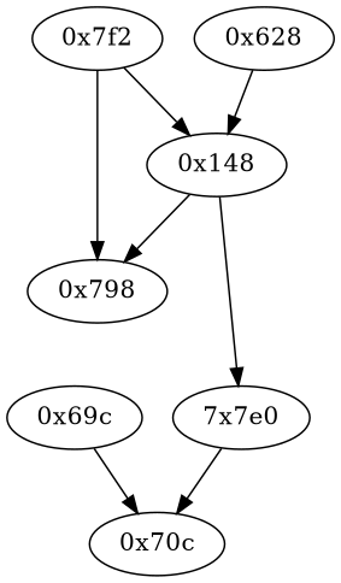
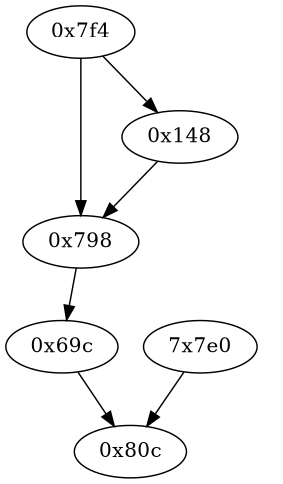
  strict digraph {
    "edge"="{}"
    file="/Users/mark/Documents//论文//第二篇论文//2018-08-24交论文后的备份/2019/CFG/small-programs/1b-1-2-1-0-dc-1-0-1/1576_recovered.dot"
    "graph"="{u'file': u'/Users/mark/Documents//\u8bba\u6587//\u7b2c\u4e8c\u7bc7\u8bba\u6587//2018-08-24\u4ea4\u8bba\u6587\u540e\u7684\u5907\u4efd/2019/CFG/small-programs/1b-1-2-1-0-dc-1-0-1/1576_recovered.dot'}"
    "node"="{u'opcode': u''}"
    "0x798" [opcode="[u'ldr', u'cmp', u'mov', u'mov', u'strb', u'ldr', u'b']"]
    "0x69c" [opcode="[u'mov', u'bl', u'ldr', u'b']"]
-   "0x7f4" [opcode="[u'ldr', u'ldr', u'add', u'str', u'ldr', u'b']" label="0x7f2"]
+   "0x7f4" [opcode="[u'ldr', u'ldr', u'add', u'str', u'ldr', u'b']"]
    n4 [label="0x148" opcode="[u'ldr', u'str', u'str', u'ldr', u'ldrb', u'ldr', u'ldr', u'ldr', u'cmp', u'mov', u'b']"]
-   "0x80c" [opcode="[u'mov', u'sub', u'pop']" label="0x70c"]
+   "0x80c" [opcode="[u'mov', u'sub', u'pop']"]
    n6 [label="7x7e0" opcode="[u'ldr', u'mov', u'bl', u'ldr', u'b']"]
-   "0x628" [opcode="[u'push', u'add', u'sub', u'stm', u'ldr', u'ldr', u'ldr', u'ldr', u'add', u'ldr', u'add', u'b']"]
+   "0x798" -> "0x69c"
    "0x69c" -> "0x80c"
    "0x7f4" -> "0x798"
    "0x7f4" -> n4
    n4 -> "0x798"
-   n4 -> n6
    n6 -> "0x80c"
-   "0x628" -> n4
  }
